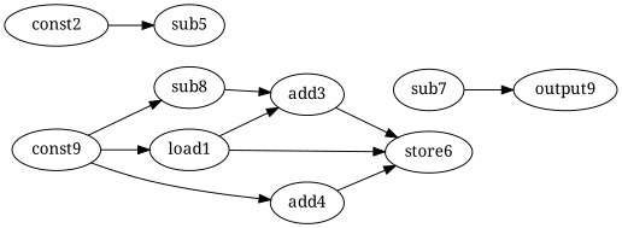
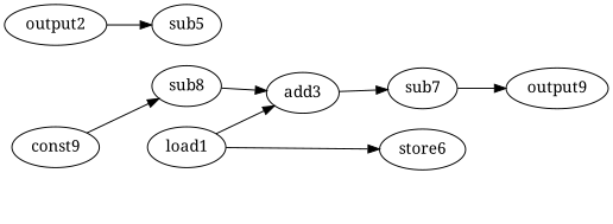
  digraph {
    fontname="Noto Serif"
    rankdir=LR
    node [fontname="Noto Serif" opcode=sub]
    edge [fontname="Noto Serif" operand=0]
    n1 [label=const9 opcode=const]
    load1 [opcode=load]
-   add4 [opcode=add]
    sub8
    add3 [opcode=add]
    store6 [opcode=store]
    sub7
-   const2 [opcode=const]
+   const2 [opcode=const label=output2]
    sub5
    output9 [opcode=output]
-   n1 -> load1
-   n1 -> add4
    n1 -> sub8
    load1 -> add3 [operand=1]
    load1 -> store6
-   add4 -> store6 [operand=1]
    sub8 -> add3
-   add3 -> store6 [operand=1]
+   add3 -> sub7 [operand=1]
    sub7 -> output9
    const2 -> sub5 [operand=1]
  }
